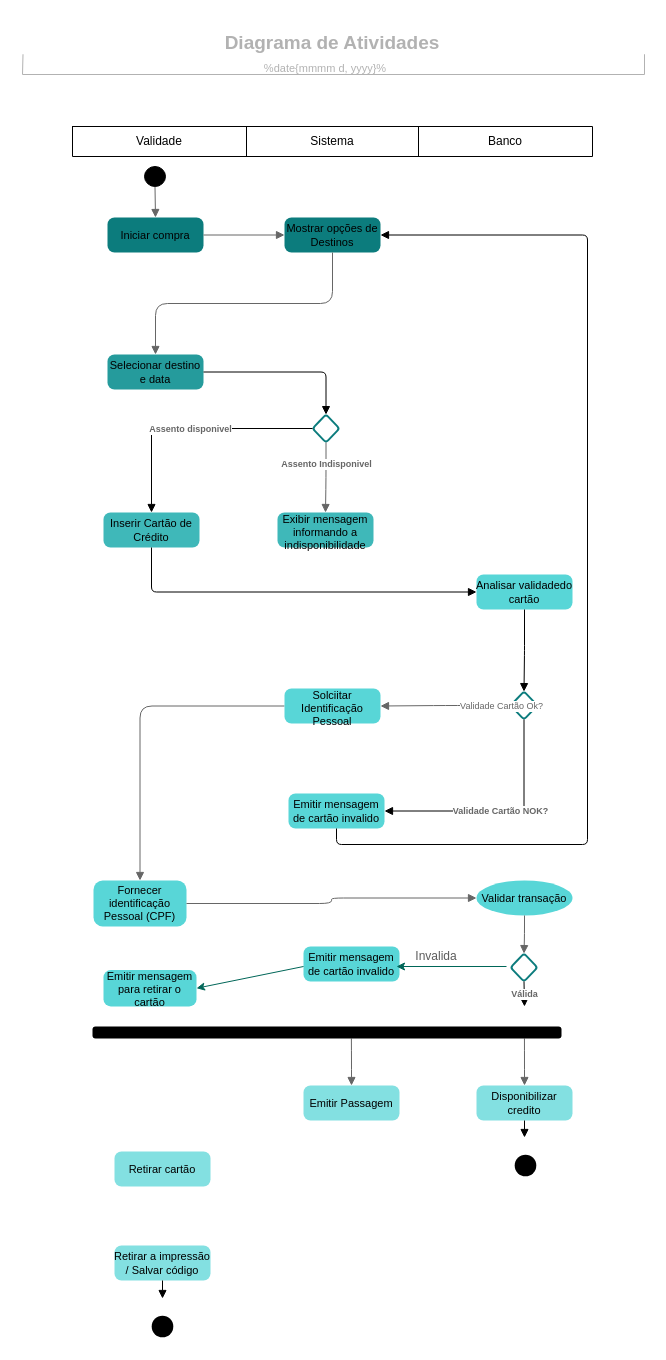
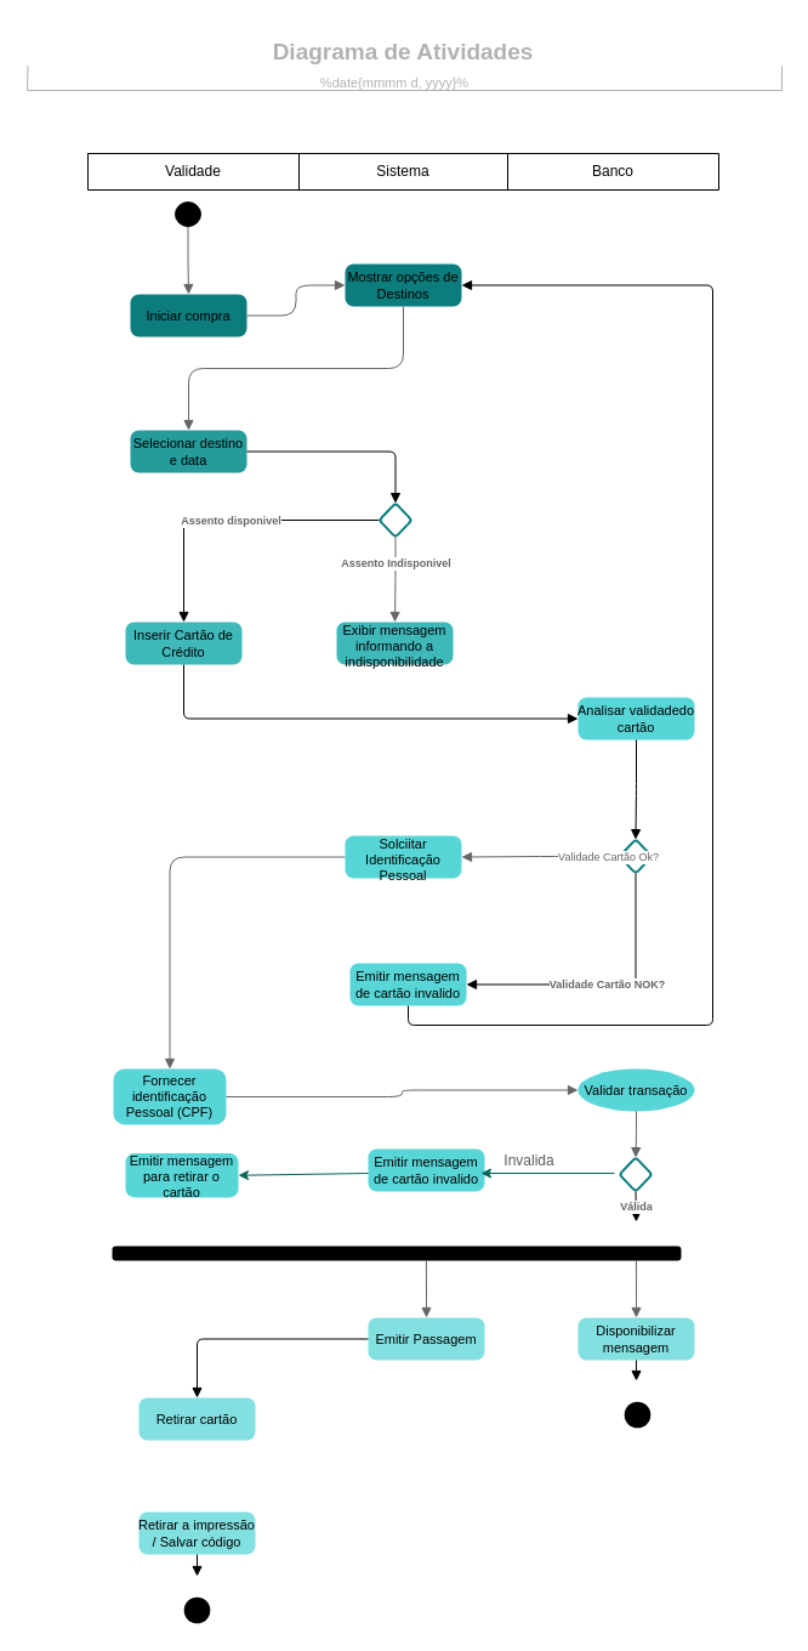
  <mxCell id="0" />
  <mxCell id="1" parent="0" />
  <mxCell id="2" value="" style="html=1;overflow=block;whiteSpace=wrap;ellipse;fillColor=#000000;whiteSpace=wrap;fontSize=11;spacing=0;strokeOpacity=100;rounded=1;absoluteArcSize=1;arcSize=6;" vertex="1" zOrder="2" parent="1"><mxGeometry x="144" y="166" width="21" height="20" as="geometry" /></mxCell>
- <mxCell id="3" value="Iniciar compra" style="html=1;overflow=block;whiteSpace=wrap;rounded=1;arcSize=20;whiteSpace=wrap;fontSize=11;spacing=0;strokeOpacity=0;fillOpacity=100;fillColor=#0c7c7d;" vertex="1" zOrder="3" parent="1"><mxGeometry x="107" y="217" width="96" height="35" as="geometry" /></mxCell>
+ <mxCell id="3" value="Iniciar compra" style="html=1;overflow=block;whiteSpace=wrap;rounded=1;arcSize=20;whiteSpace=wrap;fontSize=11;spacing=0;strokeOpacity=0;fillOpacity=100;fillColor=#0c7c7d;" vertex="1" zOrder="3" parent="1"><mxGeometry x="107" y="242" width="96" height="35" as="geometry" /></mxCell>
  <mxCell id="4" value="Mostrar opções de Destinos" style="html=1;overflow=block;whiteSpace=wrap;rounded=1;arcSize=20;whiteSpace=wrap;fontSize=11;spacing=0;strokeOpacity=0;fillOpacity=100;fillColor=#0c7c7d;" vertex="1" zOrder="4" parent="1"><mxGeometry x="284" y="217" width="96" height="35" as="geometry" /></mxCell>
  <mxCell id="5" value="" style="html=1;jettySize=18;whiteSpace=wrap;fontSize=11;strokeColor=#666666;strokeOpacity=100;rounded=1;arcSize=24;edgeStyle=orthogonalEdgeStyle;startArrow=none;;endArrow=block;endFill=1;;exitX=1;exitY=0.5;exitPerimeter=0;entryX=0;entryY=0.5;entryPerimeter=0;" edge="1" parent="1" source="3" target="4"><mxGeometry width="100" height="100" relative="1" as="geometry"><Array as="points" /></mxGeometry></mxCell>
  <mxCell id="6" value="" style="html=1;jettySize=18;whiteSpace=wrap;fontSize=11;strokeColor=#666666;strokeOpacity=100;rounded=1;arcSize=24;edgeStyle=orthogonalEdgeStyle;startArrow=none;;endArrow=block;endFill=1;;exitX=0.5;exitY=1;exitPerimeter=0;entryX=0.5;entryY=0;entryPerimeter=0;" edge="1" parent="1" source="4" target="7"><mxGeometry width="100" height="100" relative="1" as="geometry"><Array as="points" /></mxGeometry></mxCell>
  <mxCell id="7" value="Selecionar destino e data" style="html=1;overflow=block;whiteSpace=wrap;rounded=1;arcSize=20;whiteSpace=wrap;fontSize=11;spacing=0;strokeOpacity=0;fillOpacity=100;fillColor=#259b9c;" vertex="1" zOrder="10" parent="1"><mxGeometry x="107" y="354" width="96" height="35" as="geometry" /></mxCell>
  <mxCell id="8" value="Inserir Cartão de Crédito " style="html=1;overflow=block;whiteSpace=wrap;rounded=1;arcSize=20;whiteSpace=wrap;fontSize=11;spacing=0;strokeOpacity=0;fillOpacity=100;fillColor=#3fb8b9;" vertex="1" zOrder="14" parent="1"><mxGeometry x="103" y="512" width="96" height="35" as="geometry" /></mxCell>
  <mxCell id="9" value="Exibir mensagem  informando a indisponibilidade " style="html=1;overflow=block;whiteSpace=wrap;rounded=1;arcSize=20;whiteSpace=wrap;fontSize=11;spacing=0;strokeOpacity=0;fillOpacity=100;fillColor=#3fb8b9;" vertex="1" zOrder="16" parent="1"><mxGeometry x="277" y="512" width="96" height="35" as="geometry" /></mxCell>
  <mxCell id="10" value="" style="html=1;overflow=block;whiteSpace=wrap;shape=rhombus;;whiteSpace=wrap;fontSize=11;spacing=0;strokeColor=#0c7c7d;strokeOpacity=100;fillOpacity=100;rounded=1;absoluteArcSize=1;arcSize=6;fillColor=#ffffff;strokeWidth=2;" vertex="1" zOrder="18" parent="1"><mxGeometry x="510" y="691" width="27" height="28" as="geometry" /></mxCell>
  <mxCell id="11" value="Fornecer identificação Pessoal (CPF)" style="html=1;overflow=block;whiteSpace=wrap;rounded=1;arcSize=20;whiteSpace=wrap;fontSize=11;spacing=0;strokeOpacity=0;fillOpacity=100;fillColor=#58d6d7;" vertex="1" zOrder="20" parent="1"><mxGeometry x="93" y="880" width="93" height="46" as="geometry" /></mxCell>
  <mxCell id="12" value="" style="html=1;jettySize=18;whiteSpace=wrap;fontSize=11;strokeColor=#666666;strokeOpacity=100;rounded=1;arcSize=24;edgeStyle=orthogonalEdgeStyle;startArrow=none;;endArrow=block;endFill=1;;exitX=0;exitY=0.5;exitPerimeter=0;entryX=0.5;entryY=0;entryPerimeter=0;" edge="1" parent="1" source="45" target="11"><mxGeometry width="100" height="100" relative="1" as="geometry"><Array as="points" /></mxGeometry></mxCell>
  <mxCell id="13" value="" style="html=1;jettySize=18;whiteSpace=wrap;fontSize=9;fontColor=#666666;strokeColor=#666666;strokeOpacity=100;rounded=1;arcSize=24;edgeStyle=orthogonalEdgeStyle;startArrow=none;;endArrow=block;endFill=1;;exitX=0.002;exitY=0.5;exitPerimeter=0;entryX=1;entryY=0.5;entryPerimeter=0;" edge="1" parent="1" source="10" target="45"><mxGeometry width="100" height="100" relative="1" as="geometry"><Array as="points" /></mxGeometry></mxCell>
  <mxCell id="14" value="Validade Cartão Ok?" style="text;html=1;resizable=0;labelBackgroundColor=#ffffff;align=center;verticalAlign=middle;fontColor=#666666;;fontSize=9.013;" vertex="1" parent="13"><mxGeometry x="-0.845" relative="1" as="geometry" /></mxCell>
  <mxCell id="15" value="Validar transação" style="ellipse;html=1;overflow=block;whiteSpace=wrap;arcSize=20;whiteSpace=wrap;fontSize=11;spacing=0;strokeOpacity=0;fillOpacity=100;fillColor=#58d6d7;" vertex="1" zOrder="22" parent="1"><mxGeometry x="476" y="880" width="96" height="35" as="geometry" /></mxCell>
  <mxCell id="16" value="" style="html=1;jettySize=18;whiteSpace=wrap;fontSize=11;strokeColor=#666666;strokeOpacity=100;rounded=1;arcSize=24;edgeStyle=orthogonalEdgeStyle;startArrow=none;;endArrow=block;endFill=1;;exitX=1;exitY=0.5;exitPerimeter=0;entryX=0;entryY=0.5;entryPerimeter=0;" edge="1" parent="1" source="11" target="15"><mxGeometry width="100" height="100" relative="1" as="geometry"><Array as="points" /></mxGeometry></mxCell>
  <mxCell id="17" value="" style="html=1;overflow=block;whiteSpace=wrap;shape=rhombus;;whiteSpace=wrap;fontSize=11;spacing=0;strokeColor=#0c7c7d;strokeOpacity=100;fillOpacity=100;rounded=1;absoluteArcSize=1;arcSize=6;fillColor=#ffffff;strokeWidth=2;" vertex="1" zOrder="24" parent="1"><mxGeometry x="510" y="953" width="27" height="28" as="geometry" /></mxCell>
  <mxCell id="18" value="" style="html=1;jettySize=18;whiteSpace=wrap;fontSize=11;strokeColor=#666666;strokeOpacity=100;rounded=1;arcSize=24;edgeStyle=orthogonalEdgeStyle;startArrow=none;;endArrow=block;endFill=1;;exitX=0.5;exitY=1;exitPerimeter=0;entryX=0.5;entryY=0.004;entryPerimeter=0;" edge="1" parent="1" source="15" target="17"><mxGeometry width="100" height="100" relative="1" as="geometry"><Array as="points" /></mxGeometry></mxCell>
- <mxCell id="19" value="Disponibilizar credito" style="html=1;overflow=block;whiteSpace=wrap;rounded=1;arcSize=20;whiteSpace=wrap;fontSize=11;spacing=0;strokeOpacity=0;fillOpacity=100;fillColor=#83e0e1;" vertex="1" zOrder="28" parent="1"><mxGeometry x="476" y="1085" width="96" height="35" as="geometry" /></mxCell>
+ <mxCell id="19" value="Disponibilizar mensagem" style="html=1;overflow=block;whiteSpace=wrap;rounded=1;arcSize=20;whiteSpace=wrap;fontSize=11;spacing=0;strokeOpacity=0;fillOpacity=100;fillColor=#83e0e1;" vertex="1" zOrder="28" parent="1"><mxGeometry x="476" y="1085" width="96" height="35" as="geometry" /></mxCell>
  <mxCell id="20" value="" style="html=1;jettySize=18;whiteSpace=wrap;fontSize=11;strokeColor=#666666;strokeOpacity=100;rounded=1;arcSize=24;edgeStyle=orthogonalEdgeStyle;startArrow=block;endFill=1;;endArrow=none;;exitX=0.5;exitY=0;exitPerimeter=0;entryX=0.921;entryY=1;entryPerimeter=0;" edge="1" parent="1" source="19" target="30"><mxGeometry width="100" height="100" relative="1" as="geometry"><Array as="points" /></mxGeometry></mxCell>
  <mxCell id="21" value="Emitir Passagem" style="html=1;overflow=block;whiteSpace=wrap;rounded=1;arcSize=20;whiteSpace=wrap;fontSize=11;spacing=0;strokeOpacity=0;fillOpacity=100;fillColor=#83e0e1;" vertex="1" zOrder="30" parent="1"><mxGeometry x="303" y="1085" width="96" height="35" as="geometry" /></mxCell>
  <mxCell id="22" value="" style="html=1;jettySize=18;whiteSpace=wrap;fontSize=11;strokeColor=#666666;strokeOpacity=100;rounded=1;arcSize=24;edgeStyle=orthogonalEdgeStyle;startArrow=block;endFill=1;;endArrow=none;;exitX=0.5;exitY=0;exitPerimeter=0;entryX=0.552;entryY=1;entryPerimeter=0;" edge="1" parent="1" source="21" target="30"><mxGeometry width="100" height="100" relative="1" as="geometry"><Array as="points" /></mxGeometry></mxCell>
  <mxCell id="23" value="" style="html=1;jettySize=18;whiteSpace=wrap;fontSize=11;strokeColor=#666666;strokeOpacity=100;rounded=1;arcSize=24;edgeStyle=orthogonalEdgeStyle;startArrow=none;;endArrow=block;endFill=1;;exitX=0.5;exitY=0.996;exitPerimeter=0;entryX=0.5;entryY=0;entryPerimeter=0;" edge="1" parent="1" source="32" target="9"><mxGeometry width="100" height="100" relative="1" as="geometry"><Array as="points" /></mxGeometry></mxCell>
  <mxCell id="24" value="Assento Indisponivel" style="text;html=1;resizable=0;labelBackgroundColor=#ffffff;align=center;verticalAlign=middle;fontStyle=1;fontColor=#666666;;fontSize=9.013;" vertex="1" parent="23"><mxGeometry x="-0.381" relative="1" as="geometry" /></mxCell>
  <mxCell id="25" value="" style="html=1;jettySize=18;whiteSpace=wrap;fontSize=11;strokeColor=#666666;strokeOpacity=100;rounded=1;arcSize=10;edgeStyle=orthogonalEdgeStyle;startArrow=none;;endArrow=block;endFill=1;;exitX=0.5;exitY=1.015;exitPerimeter=0;entryX=0.5;entryY=0;entryPerimeter=0;" edge="1" parent="1" source="2" target="3"><mxGeometry width="100" height="100" relative="1" as="geometry"><Array as="points" /></mxGeometry></mxCell>
  <mxCell id="26" value="" style="group;dropTarget=0;" vertex="1" parent="1"><mxGeometry x="20" y="20" width="624" height="58" as="geometry" /></mxCell>
  <mxCell id="27" value="Diagrama de Atividades" style="points=[[0.004,0.734,0]];html=1;overflow=block;whiteSpace=wrap;;whiteSpace=wrap;fontSize=19;fontColor=#b2b2b2;fontStyle=1;align=center;spacingLeft=9.6;spacingRight=16;spacing=3;strokeOpacity=0;fillOpacity=0;rounded=1;absoluteArcSize=1;arcSize=6;fillColor=#ffffff;" vertex="1" zOrder="121.583" parent="26"><mxGeometry width="624" height="46" as="geometry" /></mxCell>
  <mxCell id="28" value=" %date{mmmm d, yyyy}%" style="html=1;overflow=block;whiteSpace=wrap;;whiteSpace=wrap;fontSize=11;fontColor=#b2b2b2;align=center;spacingLeft=9.6;spacingRight=16;spacing=3;strokeOpacity=0;fillOpacity=0;rounded=1;absoluteArcSize=1;arcSize=6;fillColor=#ffffff;" vertex="1" zOrder="127.833" parent="26"><mxGeometry x="179" y="37" width="252" height="21" as="geometry" /></mxCell>
  <mxCell id="29" value="" style="html=1;jettySize=18;whiteSpace=wrap;fontSize=11;strokeColor=#b2b2b2;strokeOpacity=100;rounded=0;startArrow=none;;endArrow=none;;exitX=0.004;exitY=0.734;exitPerimeter=0;entryX=1;entryY=0.734;entryPerimeter=0;" edge="1" parent="26" source="27" target="27"><mxGeometry width="100" height="100" relative="1" as="geometry"><Array as="points"><mxPoint x="2" y="54" generated="1" /><mxPoint x="624" y="54" generated="1" /></Array></mxGeometry></mxCell>
  <mxCell id="30" value="" style="html=1;overflow=block;whiteSpace=wrap;fillColor=#000000;whiteSpace=wrap;fontSize=11;spacing=0;strokeOpacity=0;rounded=1;absoluteArcSize=1;arcSize=6;" vertex="1" zOrder="192" parent="1"><mxGeometry x="92" y="1026" width="469" height="12" as="geometry" /></mxCell>
  <mxCell id="31" value="" style="html=1;jettySize=18;whiteSpace=wrap;fontSize=11;rounded=1;arcSize=10;edgeStyle=orthogonalEdgeStyle;startArrow=none;;endArrow=block;endFill=1;;exitX=1;exitY=0.5;exitPerimeter=0;entryX=0.5;entryY=0.004;entryPerimeter=0;" edge="1" parent="1" source="7" target="32"><mxGeometry width="100" height="100" relative="1" as="geometry"><Array as="points" /></mxGeometry></mxCell>
  <mxCell id="32" value="" style="html=1;overflow=block;whiteSpace=wrap;shape=rhombus;;whiteSpace=wrap;fontSize=11;spacing=0;strokeColor=#0c7c7d;strokeOpacity=100;fillOpacity=100;rounded=1;absoluteArcSize=1;arcSize=6;fillColor=#ffffff;strokeWidth=2;" vertex="1" zOrder="206" parent="1"><mxGeometry x="312" y="414" width="27" height="28" as="geometry" /></mxCell>
  <mxCell id="33" value="" style="html=1;jettySize=18;whiteSpace=wrap;fontSize=9;fontColor=#666666;fontStyle=1;align=center;rounded=1;arcSize=10;edgeStyle=orthogonalEdgeStyle;startArrow=none;;endArrow=block;endFill=1;;exitX=0.002;exitY=0.5;exitPerimeter=0;entryX=0.5;entryY=0;entryPerimeter=0;" edge="1" parent="1" source="32" target="8"><mxGeometry width="100" height="100" relative="1" as="geometry"><Array as="points" /></mxGeometry></mxCell>
  <mxCell id="34" value="Assento disponivel" style="text;html=1;resizable=0;labelBackgroundColor=#ffffff;align=center;verticalAlign=middle;fontStyle=1;fontColor=#666666;;fontSize=9.013;" vertex="1" parent="33"><mxGeometry relative="1" as="geometry" /></mxCell>
  <mxCell id="35" value="" style="html=1;jettySize=18;whiteSpace=wrap;fontSize=11;rounded=1;arcSize=10;edgeStyle=orthogonalEdgeStyle;startArrow=none;;endArrow=block;endFill=1;;exitX=0.5;exitY=1;exitPerimeter=0;entryX=0;entryY=0.5;entryPerimeter=0;" edge="1" parent="1" source="8" target="36"><mxGeometry width="100" height="100" relative="1" as="geometry"><Array as="points" /></mxGeometry></mxCell>
  <mxCell id="36" value="Analisar validadedo cartão " style="html=1;overflow=block;whiteSpace=wrap;rounded=1;arcSize=20;whiteSpace=wrap;fontSize=11;spacing=0;strokeOpacity=0;fillOpacity=100;fillColor=#58d6d7;" vertex="1" zOrder="210" parent="1"><mxGeometry x="476" y="574" width="96" height="35" as="geometry" /></mxCell>
  <mxCell id="37" value="" style="html=1;jettySize=18;whiteSpace=wrap;fontSize=11;rounded=1;arcSize=10;edgeStyle=orthogonalEdgeStyle;startArrow=none;;endArrow=block;endFill=1;;exitX=0.5;exitY=1;exitPerimeter=0;entryX=0.5;entryY=0.004;entryPerimeter=0;" edge="1" parent="1" source="36" target="10"><mxGeometry width="100" height="100" relative="1" as="geometry"><Array as="points" /></mxGeometry></mxCell>
  <mxCell id="38" value="Retirar cartão " style="html=1;overflow=block;whiteSpace=wrap;rounded=1;arcSize=20;whiteSpace=wrap;fontSize=11;spacing=0;strokeOpacity=0;fillOpacity=100;fillColor=#83e0e1;" vertex="1" zOrder="212" parent="1"><mxGeometry x="114" y="1151" width="96" height="35" as="geometry" /></mxCell>
  <mxCell id="39" value="Retirar a impressão  / Salvar código" style="html=1;overflow=block;whiteSpace=wrap;rounded=1;arcSize=20;whiteSpace=wrap;fontSize=11;spacing=0;strokeOpacity=0;fillOpacity=100;fillColor=#83e0e1;" vertex="1" zOrder="213" parent="1"><mxGeometry x="114" y="1245" width="96" height="35" as="geometry" /></mxCell>
  <mxCell id="40" value="" style="html=1;overflow=block;whiteSpace=wrap;shape=mxgraph.bpmn.shape;outline=end;symbol=terminate;strokeColor=#000000;fillColor=#ffffff;whiteSpace=wrap;fontSize=11;spacing=0;strokeOpacity=0;fillOpacity=100;rounded=1;absoluteArcSize=1;arcSize=6;" vertex="1" zOrder="214" parent="1"><mxGeometry x="150" y="1314" width="24" height="24" as="geometry" /></mxCell>
  <mxCell id="41" value="Emitir mensagem de cartão invalido " style="html=1;overflow=block;whiteSpace=wrap;rounded=1;arcSize=20;whiteSpace=wrap;fontSize=11;spacing=0;strokeOpacity=0;fillOpacity=100;fillColor=#58d6d7;" vertex="1" zOrder="215" parent="1"><mxGeometry x="288" y="793" width="96" height="35" as="geometry" /></mxCell>
  <mxCell id="42" value="Emitir mensagem de cartão invalido " style="html=1;overflow=block;whiteSpace=wrap;rounded=1;arcSize=20;whiteSpace=wrap;fontSize=11;spacing=0;strokeOpacity=0;fillOpacity=100;fillColor=#58d6d7;" vertex="1" zOrder="217" parent="1"><mxGeometry x="303" y="946" width="96" height="35" as="geometry" /></mxCell>
  <mxCell id="43" value="" style="html=1;overflow=block;whiteSpace=wrap;shape=mxgraph.bpmn.shape;outline=end;symbol=terminate;strokeColor=#000000;fillColor=#ffffff;whiteSpace=wrap;fontSize=11;spacing=0;strokeOpacity=0;fillOpacity=100;rounded=1;absoluteArcSize=1;arcSize=6;" vertex="1" zOrder="218" parent="1"><mxGeometry x="513" y="1153" width="24" height="24" as="geometry" /></mxCell>
+ <mxCell id="44" value="" style="html=1;jettySize=18;whiteSpace=wrap;fontSize=11;rounded=1;arcSize=10;edgeStyle=orthogonalEdgeStyle;startArrow=none;;endArrow=block;endFill=1;;exitX=0;exitY=0.5;exitPerimeter=0;entryX=0.5;entryY=0;entryPerimeter=0;" edge="1" parent="1" source="21" target="38"><mxGeometry width="100" height="100" relative="1" as="geometry"><Array as="points"><mxPoint x="162" y="1102" /></Array></mxGeometry></mxCell>
  <mxCell id="45" value="Solciitar Identificação Pessoal" style="html=1;overflow=block;whiteSpace=wrap;rounded=1;arcSize=20;whiteSpace=wrap;fontSize=11;spacing=0;strokeOpacity=0;fillOpacity=100;fillColor=#58d6d7;" vertex="1" zOrder="222" parent="1"><mxGeometry x="284" y="688" width="96" height="35" as="geometry" /></mxCell>
  <mxCell id="46" value="" style="html=1;jettySize=18;whiteSpace=wrap;fontSize=9;fontColor=#666666;fontStyle=1;align=center;rounded=1;arcSize=10;edgeStyle=orthogonalEdgeStyle;startArrow=none;;endArrow=block;endFill=1;;exitX=0.5;exitY=0.996;exitPerimeter=0;entryX=1;entryY=0.5;entryPerimeter=0;" edge="1" parent="1" source="10" target="41"><mxGeometry width="100" height="100" relative="1" as="geometry"><Array as="points" /></mxGeometry></mxCell>
  <mxCell id="47" value="Validade Cartão NOK?" style="text;html=1;resizable=0;labelBackgroundColor=#ffffff;align=center;verticalAlign=middle;fontStyle=1;fontColor=#666666;;fontSize=9.013;" vertex="1" parent="46"><mxGeometry relative="1" as="geometry" /></mxCell>
  <mxCell id="48" value="" style="html=1;jettySize=18;whiteSpace=wrap;fontSize=11;rounded=1;arcSize=10;edgeStyle=orthogonalEdgeStyle;startArrow=none;;endArrow=block;endFill=1;;exitX=0.5;exitY=1;exitPerimeter=0;" edge="1" parent="1" source="39"><mxGeometry width="100" height="100" relative="1" as="geometry"><Array as="points" /><mxPoint x="162" y="1298" as="targetPoint" /></mxGeometry></mxCell>
  <mxCell id="49" value="" style="html=1;jettySize=18;whiteSpace=wrap;fontSize=11;rounded=1;arcSize=10;edgeStyle=orthogonalEdgeStyle;startArrow=none;;endArrow=block;endFill=1;;exitX=0.5;exitY=1;exitPerimeter=0;entryX=1;entryY=0.5;entryPerimeter=0;" edge="1" parent="1" source="41" target="4"><mxGeometry width="100" height="100" relative="1" as="geometry"><Array as="points"><mxPoint x="336" y="844" /><mxPoint x="587" y="844" /><mxPoint x="587" y="234" /></Array></mxGeometry></mxCell>
  <mxCell id="50" value="" style="html=1;jettySize=18;whiteSpace=wrap;fontSize=11;rounded=1;arcSize=10;edgeStyle=orthogonalEdgeStyle;startArrow=none;;endArrow=block;endFill=1;;exitX=0.5;exitY=1;exitPerimeter=0;" edge="1" parent="1" source="19"><mxGeometry width="100" height="100" relative="1" as="geometry"><Array as="points" /><mxPoint x="524" y="1137" as="targetPoint" /></mxGeometry></mxCell>
  <mxCell id="51" value="" style="html=1;jettySize=18;whiteSpace=wrap;fontSize=9;fontColor=#666666;fontStyle=1;align=center;rounded=1;arcSize=10;edgeStyle=orthogonalEdgeStyle;startArrow=none;;endArrow=block;endFill=1;;exitX=0.5;exitY=0.996;exitPerimeter=0;" edge="1" parent="1" source="17"><mxGeometry width="100" height="100" relative="1" as="geometry"><Array as="points" /><mxPoint x="524" y="1006" as="targetPoint" /></mxGeometry></mxCell>
  <mxCell id="52" value="Válida" style="text;html=1;resizable=0;labelBackgroundColor=#ffffff;align=center;verticalAlign=middle;fontStyle=1;fontColor=#666666;;fontSize=9.013;" vertex="1" parent="51"><mxGeometry relative="1" as="geometry" /></mxCell>
  <mxCell id="53" value="" style="shape=table;html=1;whiteSpace=wrap;startSize=0;container=1;collapsible=0;childLayout=tableLayout;" vertex="1" parent="1"><mxGeometry x="72" y="126" width="520" height="30" as="geometry" /></mxCell>
  <mxCell id="54" value="" style="shape=partialRectangle;html=1;whiteSpace=wrap;collapsible=0;dropTarget=0;pointerEvents=0;fillColor=none;top=0;left=0;bottom=0;right=0;points=[[0,0.5],[1,0.5]];portConstraint=eastwest;" vertex="1" parent="53"><mxGeometry width="520" height="30" as="geometry" /></mxCell>
  <mxCell id="55" value="Validade" style="shape=partialRectangle;html=1;whiteSpace=wrap;connectable=0;overflow=hidden;fillColor=none;top=0;left=0;bottom=0;right=0;" vertex="1" parent="54"><mxGeometry width="174" height="30" as="geometry" /></mxCell>
  <mxCell id="56" value="Sistema" style="shape=partialRectangle;html=1;whiteSpace=wrap;connectable=0;overflow=hidden;fillColor=none;top=0;left=0;bottom=0;right=0;" vertex="1" parent="54"><mxGeometry x="174" width="172" height="30" as="geometry" /></mxCell>
  <mxCell id="57" value="Banco" style="shape=partialRectangle;html=1;whiteSpace=wrap;connectable=0;overflow=hidden;fillColor=none;top=0;left=0;bottom=0;right=0;" vertex="1" parent="54"><mxGeometry x="346" width="174" height="30" as="geometry" /></mxCell>
  <mxCell id="58" value="" style="endArrow=classic;html=1;strokeColor=#006658;fillColor=#21C0A5;fontColor=#5C5C5C;" edge="1" parent="1"><mxGeometry width="50" height="50" relative="1" as="geometry"><mxPoint x="506" y="966" as="sourcePoint" /><mxPoint x="396" y="966" as="targetPoint" /><Array as="points" /></mxGeometry></mxCell>
  <mxCell id="59" value="Invalida" style="text;html=1;strokeColor=none;fillColor=none;align=center;verticalAlign=middle;whiteSpace=wrap;rounded=0;sketch=0;fontColor=#5C5C5C;" vertex="1" parent="1"><mxGeometry x="416" y="946" width="40" height="20" as="geometry" /></mxCell>
- <mxCell id="60" value="Emitir mensagem para retirar o cartão" style="html=1;overflow=block;whiteSpace=wrap;rounded=1;arcSize=20;whiteSpace=wrap;fontSize=11;spacing=0;strokeOpacity=0;fillOpacity=100;fillColor=#58d6d7;" vertex="1" zOrder="217" parent="1"><mxGeometry x="103" y="969.5" width="93" height="36.5" as="geometry" /></mxCell>
+ <mxCell id="60" value="Emitir mensagem para retirar o cartão" style="html=1;overflow=block;whiteSpace=wrap;rounded=1;arcSize=20;whiteSpace=wrap;fontSize=11;spacing=0;strokeOpacity=0;fillOpacity=100;fillColor=#58d6d7;" vertex="1" zOrder="217" parent="1"><mxGeometry x="103" y="949.5" width="93" height="36.5" as="geometry" /></mxCell>
  <mxCell id="61" value="" style="endArrow=classic;html=1;strokeColor=#006658;fillColor=#21C0A5;fontColor=#5C5C5C;entryX=1;entryY=0.5;entryDx=0;entryDy=0;" edge="1" parent="1" target="60"><mxGeometry width="50" height="50" relative="1" as="geometry"><mxPoint x="303" y="966" as="sourcePoint" /><mxPoint x="416" y="916" as="targetPoint" /><Array as="points" /></mxGeometry></mxCell>
